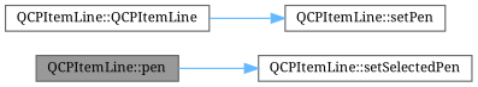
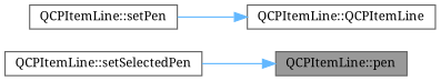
  digraph {
    fontname="Noto Serif"
    rankdir=RL
    node [color=grey40 fillcolor=white fontname="Noto Serif" fontsize=10 shape=box style=filled]
    edge [color=steelblue1 dir=back fontname="Noto Serif" fontsize=10 labelfontname=Helvetica labelfontsize=10 style=solid]
    n1 [color=gray40 fillcolor=grey60 fontcolor=black height=0.2 label="QCPItemLine::pen" width=0.4]
    n2 [height=0.2 label="QCPItemLine::setSelectedPen" width=0.4]
    n3 [height=0.2 label="QCPItemLine::setPen" width=0.4]
    n4 [height=0.2 label="QCPItemLine::QCPItemLine" width=0.4]
-   n2 -> n1
-   n3 -> n4
+   n1 -> n2
+   n4 -> n3
  }
